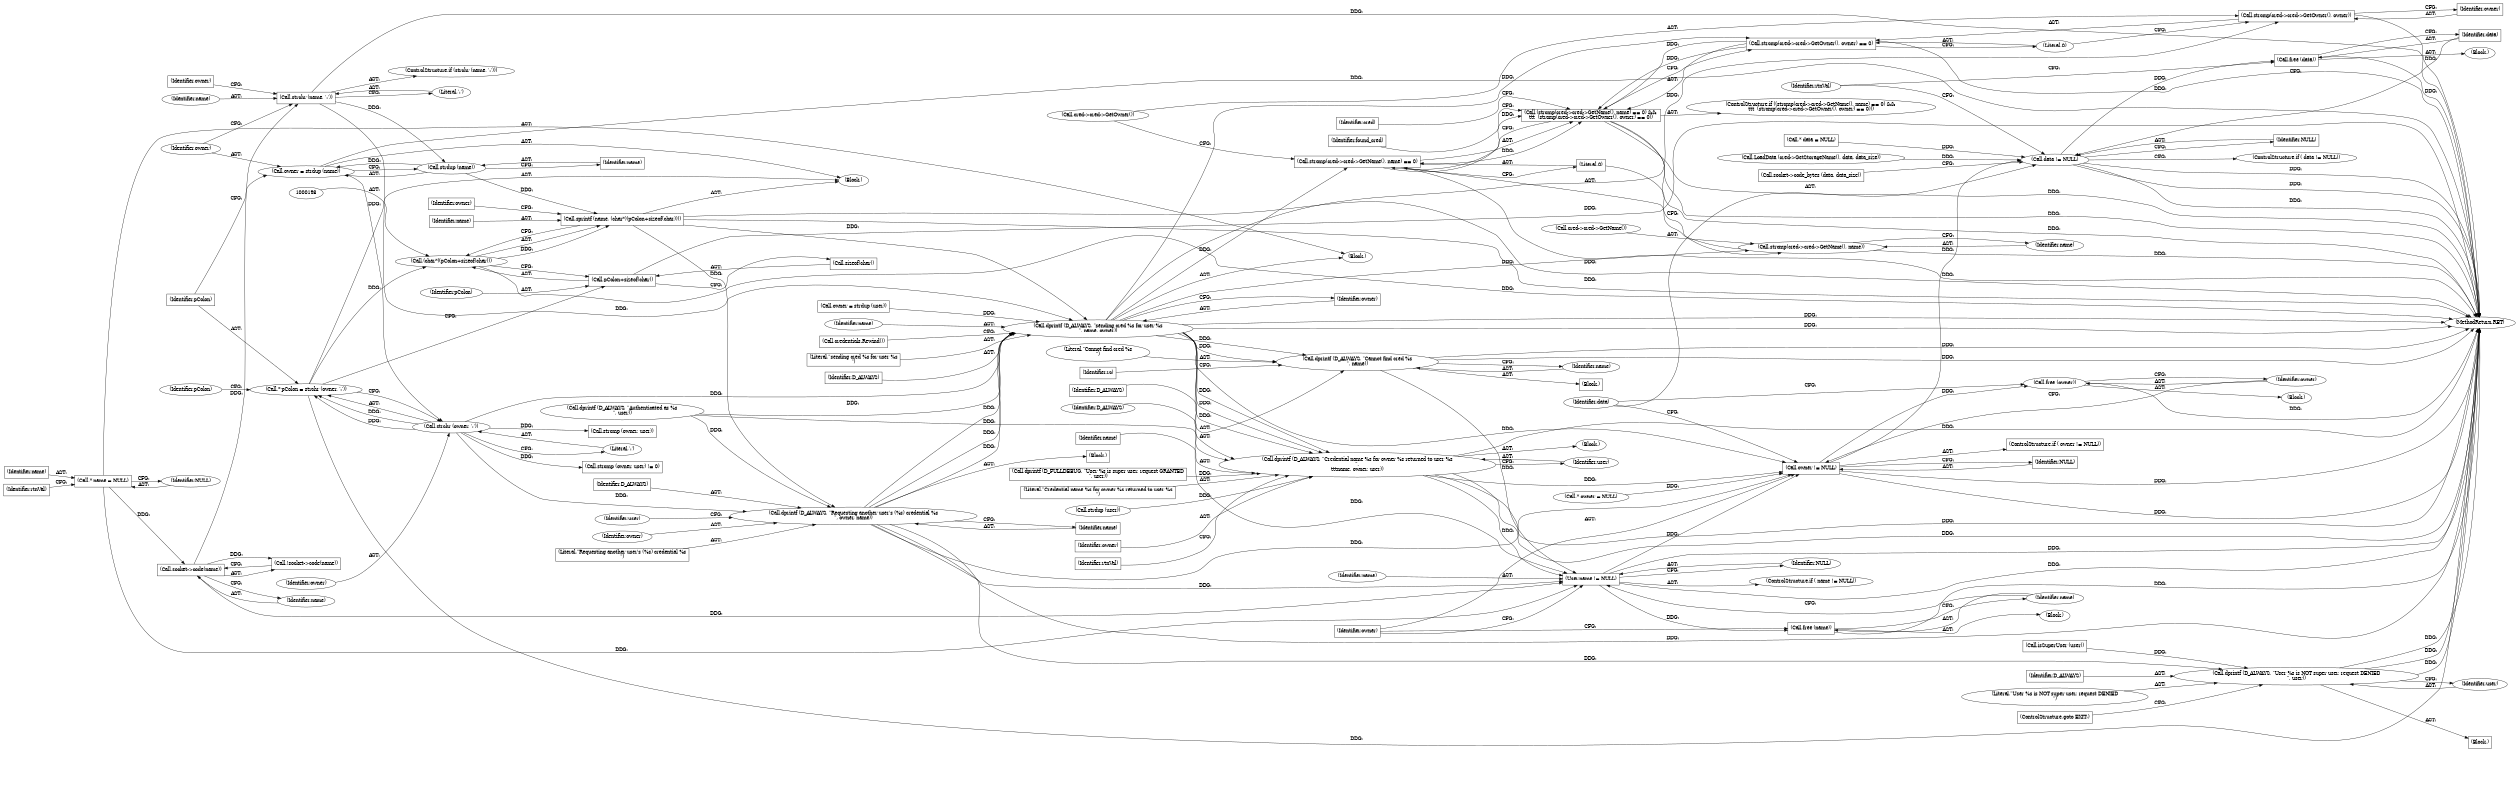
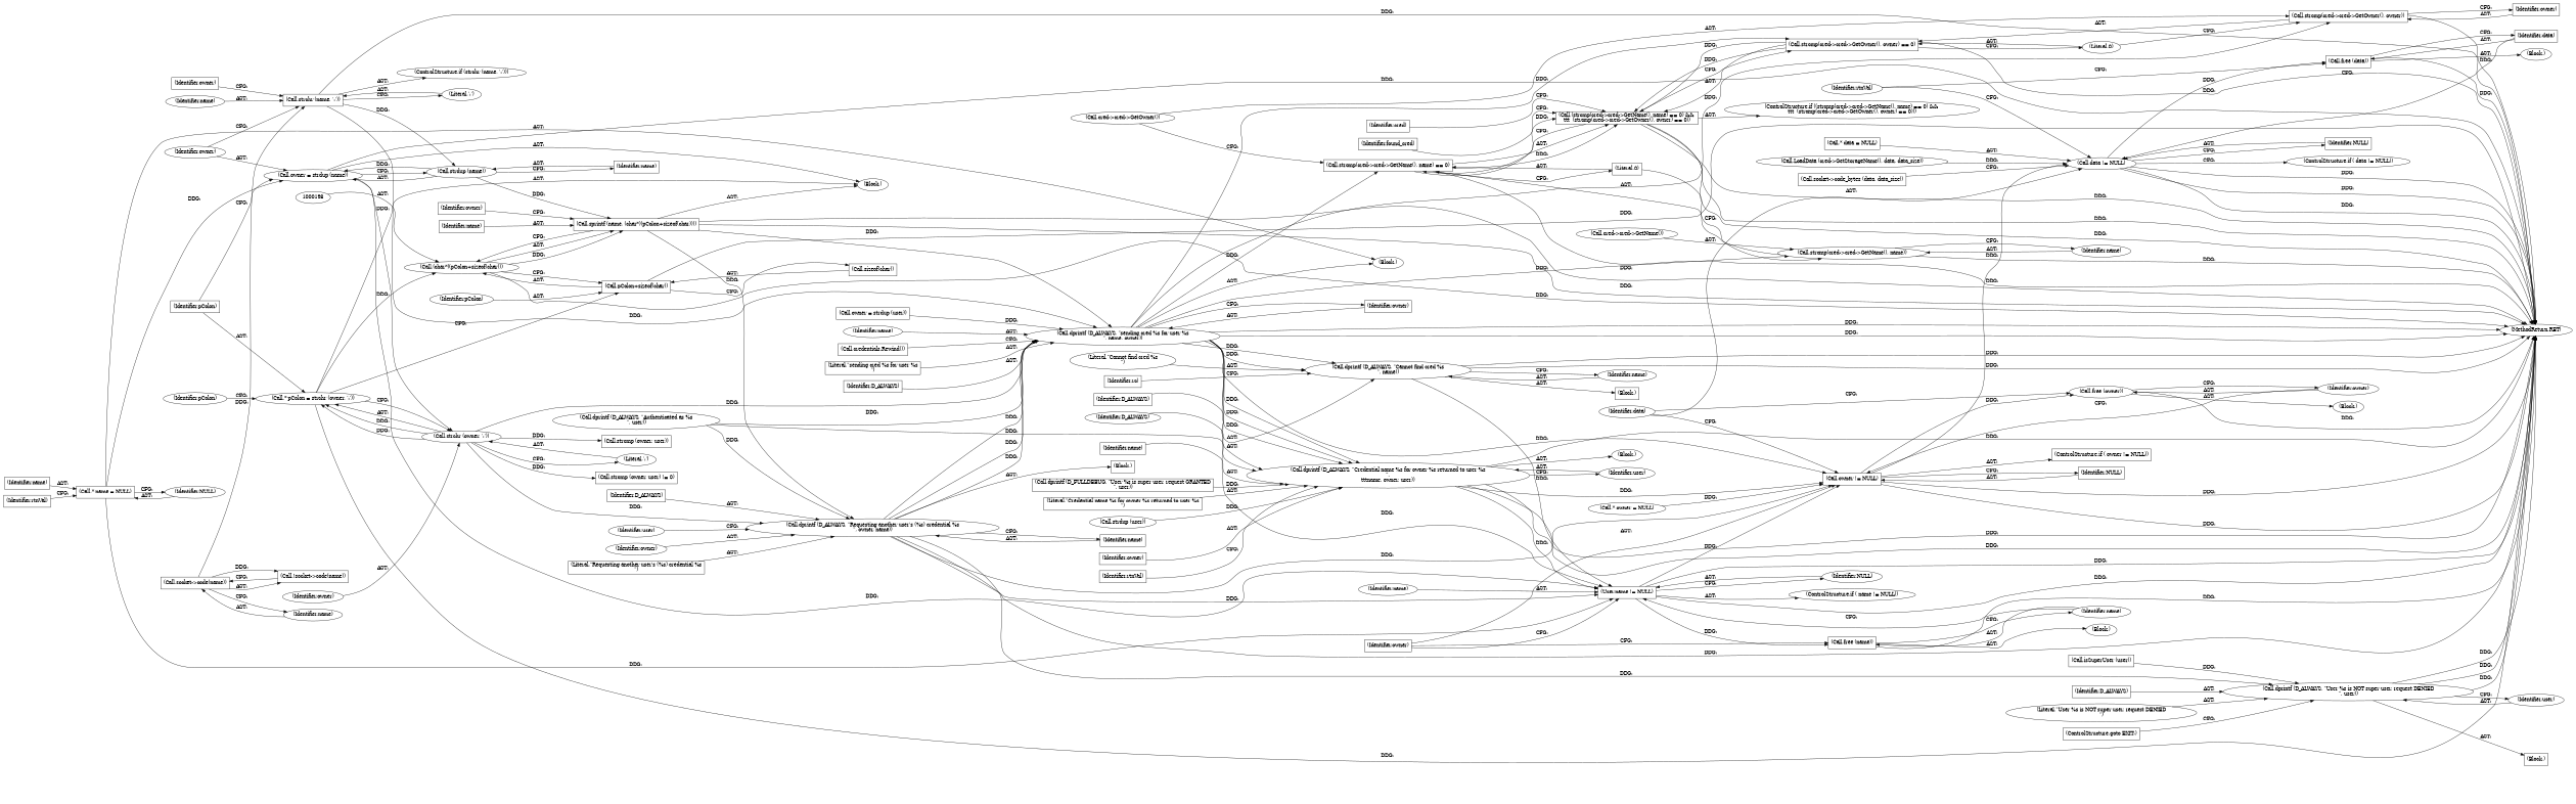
  digraph {
    rankdir=LR
    node [shape=ellipse]
    n1 [label="(Call,* pColon = strchr (owner, ':'))"]
    n2 [label="(Call,strchr (owner, ':'))"]
    n3 [label="(Call,(char*)(pColon+sizeof(char)))"]
    n4 [label="(Call,pColon+sizeof(char))" shape=box]
    n5 [label="(Block,)"]
    n6 [label="(MethodReturn,RET)"]
    n7 [label="(Call,dprintf (D_ALWAYS, \"Requesting another user's (%s) credential %s\n\", owner, name))"]
    n8 [label="(Call,dprintf (D_ALWAYS, \"sending cred %s for user %s\n\", name, owner))"]
    n9 [label="(Call,strcmp (owner, user) != 0)" shape=box]
    n10 [label="(Literal,':')"]
    n11 [label="(Call,strcmp (owner, user))" shape=box]
    n12 [label="(Call,sprintf (name, (char*)(pColon+sizeof(char))))" shape=box]
    n13 [label="(Call,sizeof(char))" shape=box]
    n14 [label="(User,name != NULL)" shape=box]
    n15 [label="(Call,dprintf (D_ALWAYS, \"User %s is NOT super user, request DENIED\n\", user))"]
    n16 [label="(Call,owner != NULL)" shape=box]
    n17 [label="(Block,)" shape=box]
    n18 [label="(Identifier,name)" shape=box]
    n19 [label="(Block,)"]
    n20 [label="(Call,strcmp(cred->cred->GetName(), name) == 0)" shape=box]
    n21 [label="(Call,strcmp(cred->cred->GetName(), name))"]
    n22 [label="(Call,strcmp(cred->cred->GetOwner(), owner) == 0)" shape=box]
    n23 [label="(Call,strcmp(cred->cred->GetOwner(), owner))" shape=box]
    n24 [label="(Call,dprintf (D_ALWAYS, \"Credential name %s for owner %s returned to user %s\n\",\n\t\t\tname, owner, user))"]
    n25 [label="(Call,dprintf (D_ALWAYS, \"Cannot find cred %s\n\", name))"]
    n26 [label="(Identifier,owner)" shape=box]
    n27 [label="(Call,owner = strdup (name))"]
    n28 [label="(Call,strdup (name))"]
    n29 [label="(Identifier,name)" shape=box]
    n30 [label="(Call,strchr (name, ':'))" shape=box]
    n31 [label="(Literal,':')"]
    n32 [label="(ControlStructure,if (strchr (name, ':')))"]
    n33 [label="(Call,socket->code(name))" shape=box]
    n34 [label="(Call,!socket->code(name))" shape=box]
    n35 [label="(Identifier,name)"]
    n36 [label="(Call,free (name))" shape=box]
    n37 [label="(Identifier,NULL)"]
    n38 [label="(ControlStructure,if ( name != NULL))"]
    n39 [label="(Call,* name = NULL)" shape=box]
    n40 [label="(Identifier,NULL)"]
    n41 [label="(Block,)" shape=box]
    n42 [label="(Identifier,user)"]
    n43 [label="(Call,free (owner))"]
    n44 [label="(Call,data != NULL)"]
    n45 [label="(Identifier,NULL)" shape=box]
    n46 [label="(ControlStructure,if ( owner != NULL))" shape=box]
    n47 [label="(Call,(strcmp(cred->cred->GetName(), name) == 0) && \n\t\t\t  (strcmp(cred->cred->GetOwner(), owner) == 0))" shape=box]
    n48 [label="(Literal,0)" shape=box]
    n49 [label="(Identifier,name)"]
    n50 [label="(Literal,0)"]
    n51 [label="(Identifier,owner)" shape=box]
    n52 [label="(Block,)"]
    n53 [label="(Identifier,user)"]
    n54 [label="(Identifier,name)"]
    n55 [label="(Block,)" shape=box]
    n56 [label="(ControlStructure,if ((strcmp(cred->cred->GetName(), name) == 0) && \n\t\t\t  (strcmp(cred->cred->GetOwner(), owner) == 0)))"]
    n57 [label="(Identifier,name)"]
    n58 [label="(Block,)"]
    n59 [label="(Block,)"]
    n60 [label="(Identifier,owner)"]
    n61 [label="(Call,free (data))" shape=box]
    n62 [label="(Identifier,NULL)" shape=box]
    n63 [label="(ControlStructure,if ( data != NULL))"]
    n64 [label="(Identifier,data)" shape=box]
    n65 [label="(Block,)"]
    n66 [label="(Call,socket->code_bytes (data, data_size))" shape=box]
    n67 [label="(Literal,\"Cannot find cred %s\n\")"]
    n68 [label="(Call,isSuperUser (user))" shape=box]
    n69 [label="(Identifier,name)"]
    n70 [label="(Identifier,owner)" shape=box]
    n71 [label="(Identifier,owner)" shape=box]
    n72 [label="(Identifier,owner)"]
    n73 [label="(Identifier,rtnVal)"]
    n74 [label="(Identifier,D_ALWAYS)" shape=box]
    n75 [label="(Identifier,D_ALWAYS)" shape=box]
    n76 [label="(Call,* owner = NULL)"]
    n77 [label="(Literal,\"sending cred %s for user %s\n\")" shape=box]
    n78 [label="(Identifier,D_ALWAYS)" shape=box]
    n79 [label="(Identifier,name)"]
    n80 [label="(Identifier,data)"]
    n81 [label="(Identifier,name)" shape=box]
    n82 [label="(Identifier,cred)" shape=box]
    n83 [label="(Identifier,name)" shape=box]
    n84 [label="(Call,owner = strdup (user))" shape=box]
    n85 [label="(Identifier,pColon)" shape=box]
    n86 [label="(Literal,\"Credential name %s for owner %s returned to user %s\n\")" shape=box]
    n87 [label="(Call,strdup (user))"]
    n88 [label="(Identifier,owner)" shape=box]
    n89 [label="(Identifier,name)"]
    n90 [label="(Call,credentials.Rewind())" shape=box]
    n91 [label="(Call,* data = NULL)" shape=box]
    n92 [label="(Identifier,user)"]
    n93 [label="(Identifier,rc)" shape=box]
    n94 [label="(Identifier,pColon)"]
    n95 [label="(Identifier,owner)"]
    n96 [label="(Identifier,rtnVal)" shape=box]
    n97 [label="(Call,LoadData (cred->GetStorageName(), data, data_size))"]
    n98 [label="(Identifier,pColon)"]
    n99 [label="(Call,cred->cred->GetOwner())"]
    n100 [label="(Literal,\"Requesting another user's (%s) credential %s\n\")" shape=box]
    n101 [label="(Identifier,D_ALWAYS)"]
    n102 [label="(Identifier,name)" shape=box]
    n103 [label="(Literal,\"User %s is NOT super user, request DENIED\n\")"]
    n104 [label="(Identifier,D_ALWAYS)" shape=box]
    n105 [label="(Identifier,owner)" shape=box]
    n106 [label="(Call,dprintf (D_FULLDEBUG, \"User %s is super user, request GRANTED\n\", user))" shape=box]
    n107 [label="(ControlStructure,goto EXIT;)" shape=box]
    n108 [label="(Identifier,rtnVal)" shape=box]
    n109 [label="(Call,cred->cred->GetName())"]
    n110 [label="(Call,dprintf (D_ALWAYS, \"Authenticated as %s\n\", user))"]
    n111 [label="(Identifier,owner)"]
    n112 [label="(Identifier,found_cred)" shape=box]
    1000198
    n1 -> n2 [label="CFG: "]
    n1 -> n3 [label="DDG: "]
    n1 -> n4 [label="CFG: "]
    n1 -> n5 [label="AST: "]
    n1 -> n6 [label="DDG: "]
    n2 -> n1 [label="AST: "]
    n2 -> n1 [label="DDG: "]
    n2 -> n1 [label="DDG: "]
    n2 -> n7 [label="DDG: "]
    n2 -> n8 [label="DDG: "]
    n2 -> n9 [label="DDG: "]
    n2 -> n10 [label="CFG: "]
    n2 -> n11 [label="DDG: "]
    n3 -> n4 [label="CFG: "]
    n3 -> n6 [label="DDG: "]
    n3 -> n12 [label="AST: "]
    n3 -> n12 [label="DDG: "]
    n4 -> n3 [label="AST: "]
    n4 -> n6 [label="DDG: "]
    n4 -> n13 [label="CFG: "]
    n7 -> n6 [label="DDG: "]
    n7 -> n8 [label="DDG: "]
    n7 -> n8 [label="DDG: "]
    n7 -> n8 [label="DDG: "]
    n7 -> n14 [label="DDG: "]
    n7 -> n15 [label="DDG: "]
    n7 -> n16 [label="DDG: "]
    n7 -> n17 [label="AST: "]
    n7 -> n18 [label="CFG: "]
    n8 -> n6 [label="DDG: "]
    n8 -> n6 [label="DDG: "]
    n8 -> n14 [label="DDG: "]
    n8 -> n16 [label="DDG: "]
    n8 -> n19 [label="AST: "]
    n8 -> n20 [label="DDG: "]
    n8 -> n21 [label="DDG: "]
    n8 -> n22 [label="DDG: "]
    n8 -> n23 [label="DDG: "]
    n8 -> n24 [label="DDG: "]
    n8 -> n24 [label="DDG: "]
    n8 -> n24 [label="DDG: "]
    n8 -> n25 [label="DDG: "]
    n8 -> n25 [label="DDG: "]
    n8 -> n26 [label="CFG: "]
    n10 -> n2 [label="AST: "]
    n12 -> n3 [label="CFG: "]
    n12 -> n5 [label="AST: "]
    n12 -> n6 [label="DDG: "]
    n12 -> n6 [label="DDG: "]
    n12 -> n7 [label="DDG: "]
    n12 -> n8 [label="DDG: "]
    n13 -> n4 [label="AST: "]
    n14 -> n6 [label="DDG: "]
    n14 -> n6 [label="DDG: "]
    n14 -> n16 [label="DDG: "]
    n14 -> n36 [label="DDG: "]
    n14 -> n37 [label="CFG: "]
    n14 -> n38 [label="AST: "]
    n15 -> n6 [label="DDG: "]
    n15 -> n6 [label="DDG: "]
    n15 -> n6 [label="DDG: "]
    n15 -> n41 [label="AST: "]
    n15 -> n42 [label="CFG: "]
    n16 -> n6 [label="DDG: "]
    n16 -> n6 [label="DDG: "]
    n16 -> n43 [label="DDG: "]
    n16 -> n44 [label="DDG: "]
    n16 -> n45 [label="CFG: "]
    n16 -> n46 [label="AST: "]
    n18 -> n7 [label="AST: "]
    n20 -> n6 [label="DDG: "]
    n20 -> n47 [label="AST: "]
    n20 -> n47 [label="DDG: "]
    n20 -> n47 [label="DDG: "]
    n20 -> n48 [label="CFG: "]
    n21 -> n6 [label="DDG: "]
    n21 -> n20 [label="AST: "]
    n21 -> n49 [label="CFG: "]
    n22 -> n6 [label="DDG: "]
    n22 -> n47 [label="AST: "]
    n22 -> n47 [label="DDG: "]
    n22 -> n47 [label="DDG: "]
    n22 -> n50 [label="CFG: "]
    n23 -> n6 [label="DDG: "]
    n23 -> n22 [label="AST: "]
    n23 -> n51 [label="CFG: "]
    n24 -> n6 [label="DDG: "]
    n24 -> n6 [label="DDG: "]
    n24 -> n6 [label="DDG: "]
    n24 -> n14 [label="DDG: "]
    n24 -> n16 [label="DDG: "]
    n24 -> n52 [label="AST: "]
    n24 -> n53 [label="CFG: "]
    n25 -> n6 [label="DDG: "]
    n25 -> n6 [label="DDG: "]
    n25 -> n14 [label="DDG: "]
    n25 -> n54 [label="CFG: "]
    n25 -> n55 [label="AST: "]
    n26 -> n8 [label="AST: "]
    n27 -> n2 [label="DDG: "]
    n27 -> n5 [label="AST: "]
    n27 -> n6 [label="DDG: "]
    n27 -> n28 [label="CFG: "]
    n28 -> n12 [label="DDG: "]
    n28 -> n27 [label="AST: "]
    n28 -> n27 [label="DDG: "]
    n28 -> n29 [label="CFG: "]
    n29 -> n28 [label="AST: "]
    n30 -> n6 [label="DDG: "]
    n30 -> n8 [label="DDG: "]
    n30 -> n28 [label="DDG: "]
    n30 -> n31 [label="CFG: "]
    n30 -> n32 [label="AST: "]
    n31 -> n30 [label="AST: "]
-   n33 -> n14 [label="DDG: "]
+   n27 -> n14 [label="DDG: "]
    n33 -> n30 [label="DDG: "]
    n33 -> n34 [label="AST: "]
    n33 -> n34 [label="DDG: "]
    n33 -> n35 [label="CFG: "]
    n34 -> n33 [label="CFG: "]
    n35 -> n33 [label="AST: "]
    n36 -> n6 [label="DDG: "]
    n36 -> n57 [label="CFG: "]
    n36 -> n58 [label="AST: "]
    n37 -> n14 [label="AST: "]
    n39 -> n14 [label="DDG: "]
    n39 -> n19 [label="AST: "]
-   n39 -> n33 [label="DDG: "]
+   n39 -> n27 [label="DDG: "]
    n39 -> n40 [label="CFG: "]
    n40 -> n39 [label="AST: "]
    n42 -> n15 [label="AST: "]
    n43 -> n6 [label="DDG: "]
    n43 -> n59 [label="AST: "]
    n43 -> n60 [label="CFG: "]
    n44 -> n6 [label="DDG: "]
    n44 -> n6 [label="DDG: "]
    n44 -> n6 [label="DDG: "]
    n44 -> n61 [label="DDG: "]
    n44 -> n62 [label="CFG: "]
    n44 -> n63 [label="CFG: "]
    n45 -> n16 [label="AST: "]
    n47 -> n6 [label="DDG: "]
    n47 -> n6 [label="DDG: "]
    n47 -> n6 [label="DDG: "]
    n47 -> n20 [label="CFG: "]
    n47 -> n22 [label="CFG: "]
    n47 -> n56 [label="AST: "]
    n48 -> n20 [label="AST: "]
    n48 -> n21 [label="CFG: "]
    n49 -> n21 [label="AST: "]
    n50 -> n22 [label="AST: "]
    n50 -> n23 [label="CFG: "]
    n51 -> n23 [label="AST: "]
    n53 -> n24 [label="AST: "]
    n54 -> n25 [label="AST: "]
    n57 -> n14 [label="CFG: "]
    n57 -> n36 [label="AST: "]
    n60 -> n16 [label="CFG: "]
    n60 -> n43 [label="AST: "]
    n61 -> n6 [label="DDG: "]
    n61 -> n64 [label="CFG: "]
    n61 -> n65 [label="AST: "]
    n62 -> n44 [label="AST: "]
    n64 -> n44 [label="CFG: "]
    n64 -> n61 [label="AST: "]
    n66 -> n44 [label="CFG: "]
    n67 -> n25 [label="AST: "]
    n68 -> n15 [label="DDG: "]
    n69 -> n14 [label="AST: "]
    n70 -> n12 [label="CFG: "]
    n71 -> n30 [label="CFG: "]
    n72 -> n27 [label="AST: "]
    n72 -> n30 [label="CFG: "]
    n73 -> n44 [label="CFG: "]
    n73 -> n61 [label="CFG: "]
    n74 -> n7 [label="AST: "]
    n75 -> n15 [label="AST: "]
    n76 -> n16 [label="DDG: "]
    n77 -> n8 [label="AST: "]
    n78 -> n8 [label="AST: "]
    n79 -> n30 [label="AST: "]
    n80 -> n16 [label="CFG: "]
    n80 -> n43 [label="CFG: "]
    n80 -> n44 [label="AST: "]
    n81 -> n39 [label="AST: "]
    n82 -> n47 [label="CFG: "]
    n83 -> n12 [label="AST: "]
    n84 -> n8 [label="DDG: "]
    n85 -> n1 [label="AST: "]
    n85 -> n27 [label="CFG: "]
    n86 -> n24 [label="AST: "]
    n87 -> n24 [label="DDG: "]
    n88 -> n24 [label="AST: "]
    n89 -> n8 [label="AST: "]
    n90 -> n8 [label="CFG: "]
-   n91 -> n44 [label="DDG: "]
+   n91 -> n44 [label="AST: "]
    n92 -> n7 [label="CFG: "]
    n93 -> n25 [label="CFG: "]
    n94 -> n1 [label="CFG: "]
    n95 -> n7 [label="AST: "]
    n96 -> n24 [label="CFG: "]
    n97 -> n44 [label="DDG: "]
    n98 -> n4 [label="AST: "]
    n99 -> n20 [label="CFG: "]
    n99 -> n23 [label="AST: "]
    n100 -> n7 [label="AST: "]
    n101 -> n24 [label="AST: "]
    n102 -> n24 [label="AST: "]
    n103 -> n15 [label="AST: "]
    n104 -> n25 [label="AST: "]
    n105 -> n14 [label="CFG: "]
    n105 -> n16 [label="AST: "]
    n105 -> n36 [label="CFG: "]
    n106 -> n24 [label="DDG: "]
    n107 -> n15 [label="CFG: "]
    n108 -> n39 [label="CFG: "]
    n109 -> n21 [label="AST: "]
    n110 -> n7 [label="DDG: "]
    n110 -> n8 [label="DDG: "]
    n110 -> n24 [label="DDG: "]
    n111 -> n2 [label="AST: "]
    n112 -> n47 [label="CFG: "]
    1000198 -> n3 [label="AST: "]
  }
